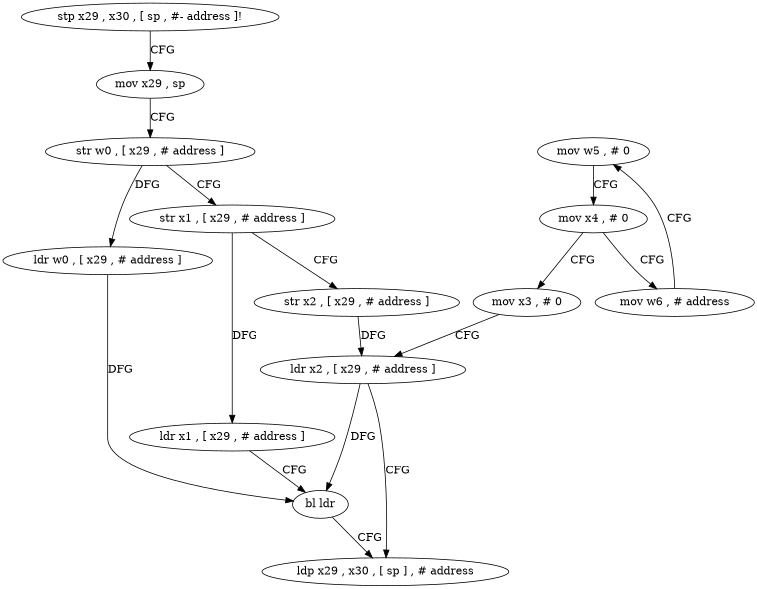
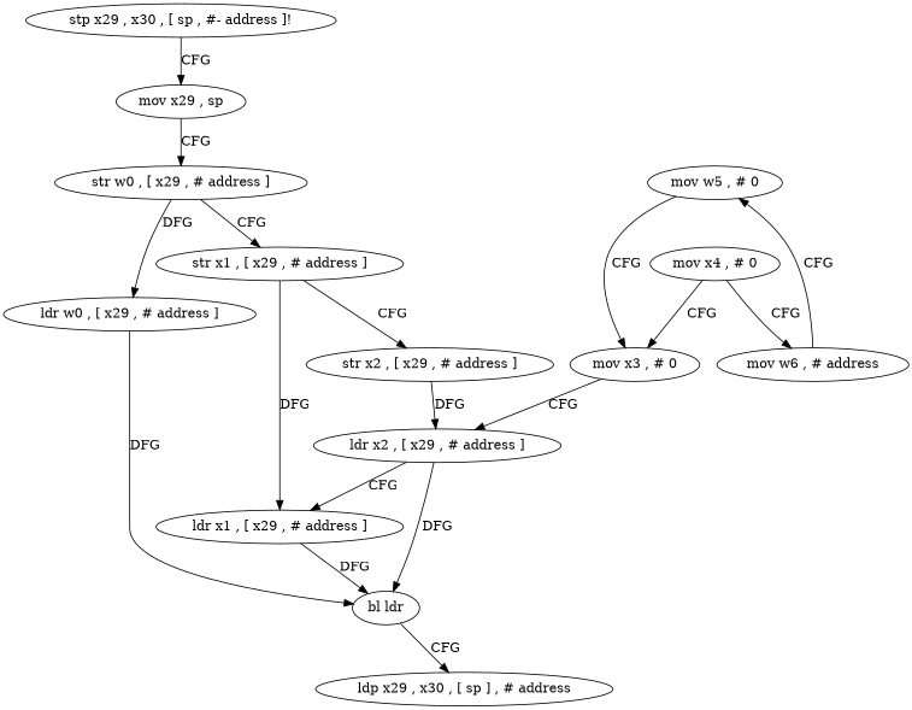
  digraph {
    n1 [label="stp x29 , x30 , [ sp , #- address ]!"]
    n2 [label="mov x29 , sp"]
    n3 [label="str w0 , [ x29 , # address ]"]
    n4 [label="str x1 , [ x29 , # address ]"]
    n5 [label="ldr w0 , [ x29 , # address ]"]
    n6 [label="str x2 , [ x29 , # address ]"]
    n7 [label="ldr x1 , [ x29 , # address ]"]
    n8 [label="bl ldr"]
    n9 [label="ldr x2 , [ x29 , # address ]"]
    n10 [label="mov w6 , # address"]
    n11 [label="mov w5 , # 0"]
    n12 [label="mov x4 , # 0"]
    n13 [label="mov x3 , # 0"]
    n14 [label="ldp x29 , x30 , [ sp ] , # address"]
    n1 -> n2 [label=CFG]
    n2 -> n3 [label=CFG]
    n3 -> n4 [label=CFG]
    n3 -> n5 [label=DFG]
    n4 -> n6 [label=CFG]
    n4 -> n7 [label=DFG]
    n5 -> n8 [label=DFG]
    n6 -> n9 [label=DFG]
-   n7 -> n8 [label=CFG]
+   n7 -> n8 [label=DFG]
    n8 -> n14 [label=CFG]
-   n9 -> n14 [label=CFG]
+   n9 -> n7 [label=CFG]
    n9 -> n8 [label=DFG]
    n10 -> n11 [label=CFG]
-   n11 -> n12 [label=CFG]
+   n11 -> n13 [label=CFG]
    n12 -> n10 [label=CFG]
    n12 -> n13 [label=CFG]
    n13 -> n9 [label=CFG]
  }
